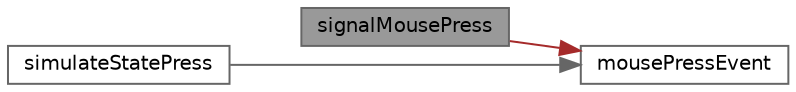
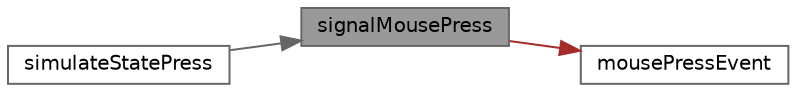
  digraph {
    rankdir=RL
    node [color=grey40 fillcolor=white fontname=Helvetica fontsize=10 shape=box style=filled]
    edge [dir=back fontname=Helvetica fontsize=10 labelfontname=Helvetica labelfontsize=10 style=solid]
    n1 [color=gray40 fillcolor=grey60 fontcolor=black height=0.2 label=signalMousePress width=0.4]
    n2 [height=0.2 label=mousePressEvent width=0.4]
    n3 [height=0.2 label=simulateStatePress width=0.4]
    n2 -> n1 [color=brown]
-   n2 -> n3 [color=gray40]
+   n1 -> n3 [color=gray40]
  }
